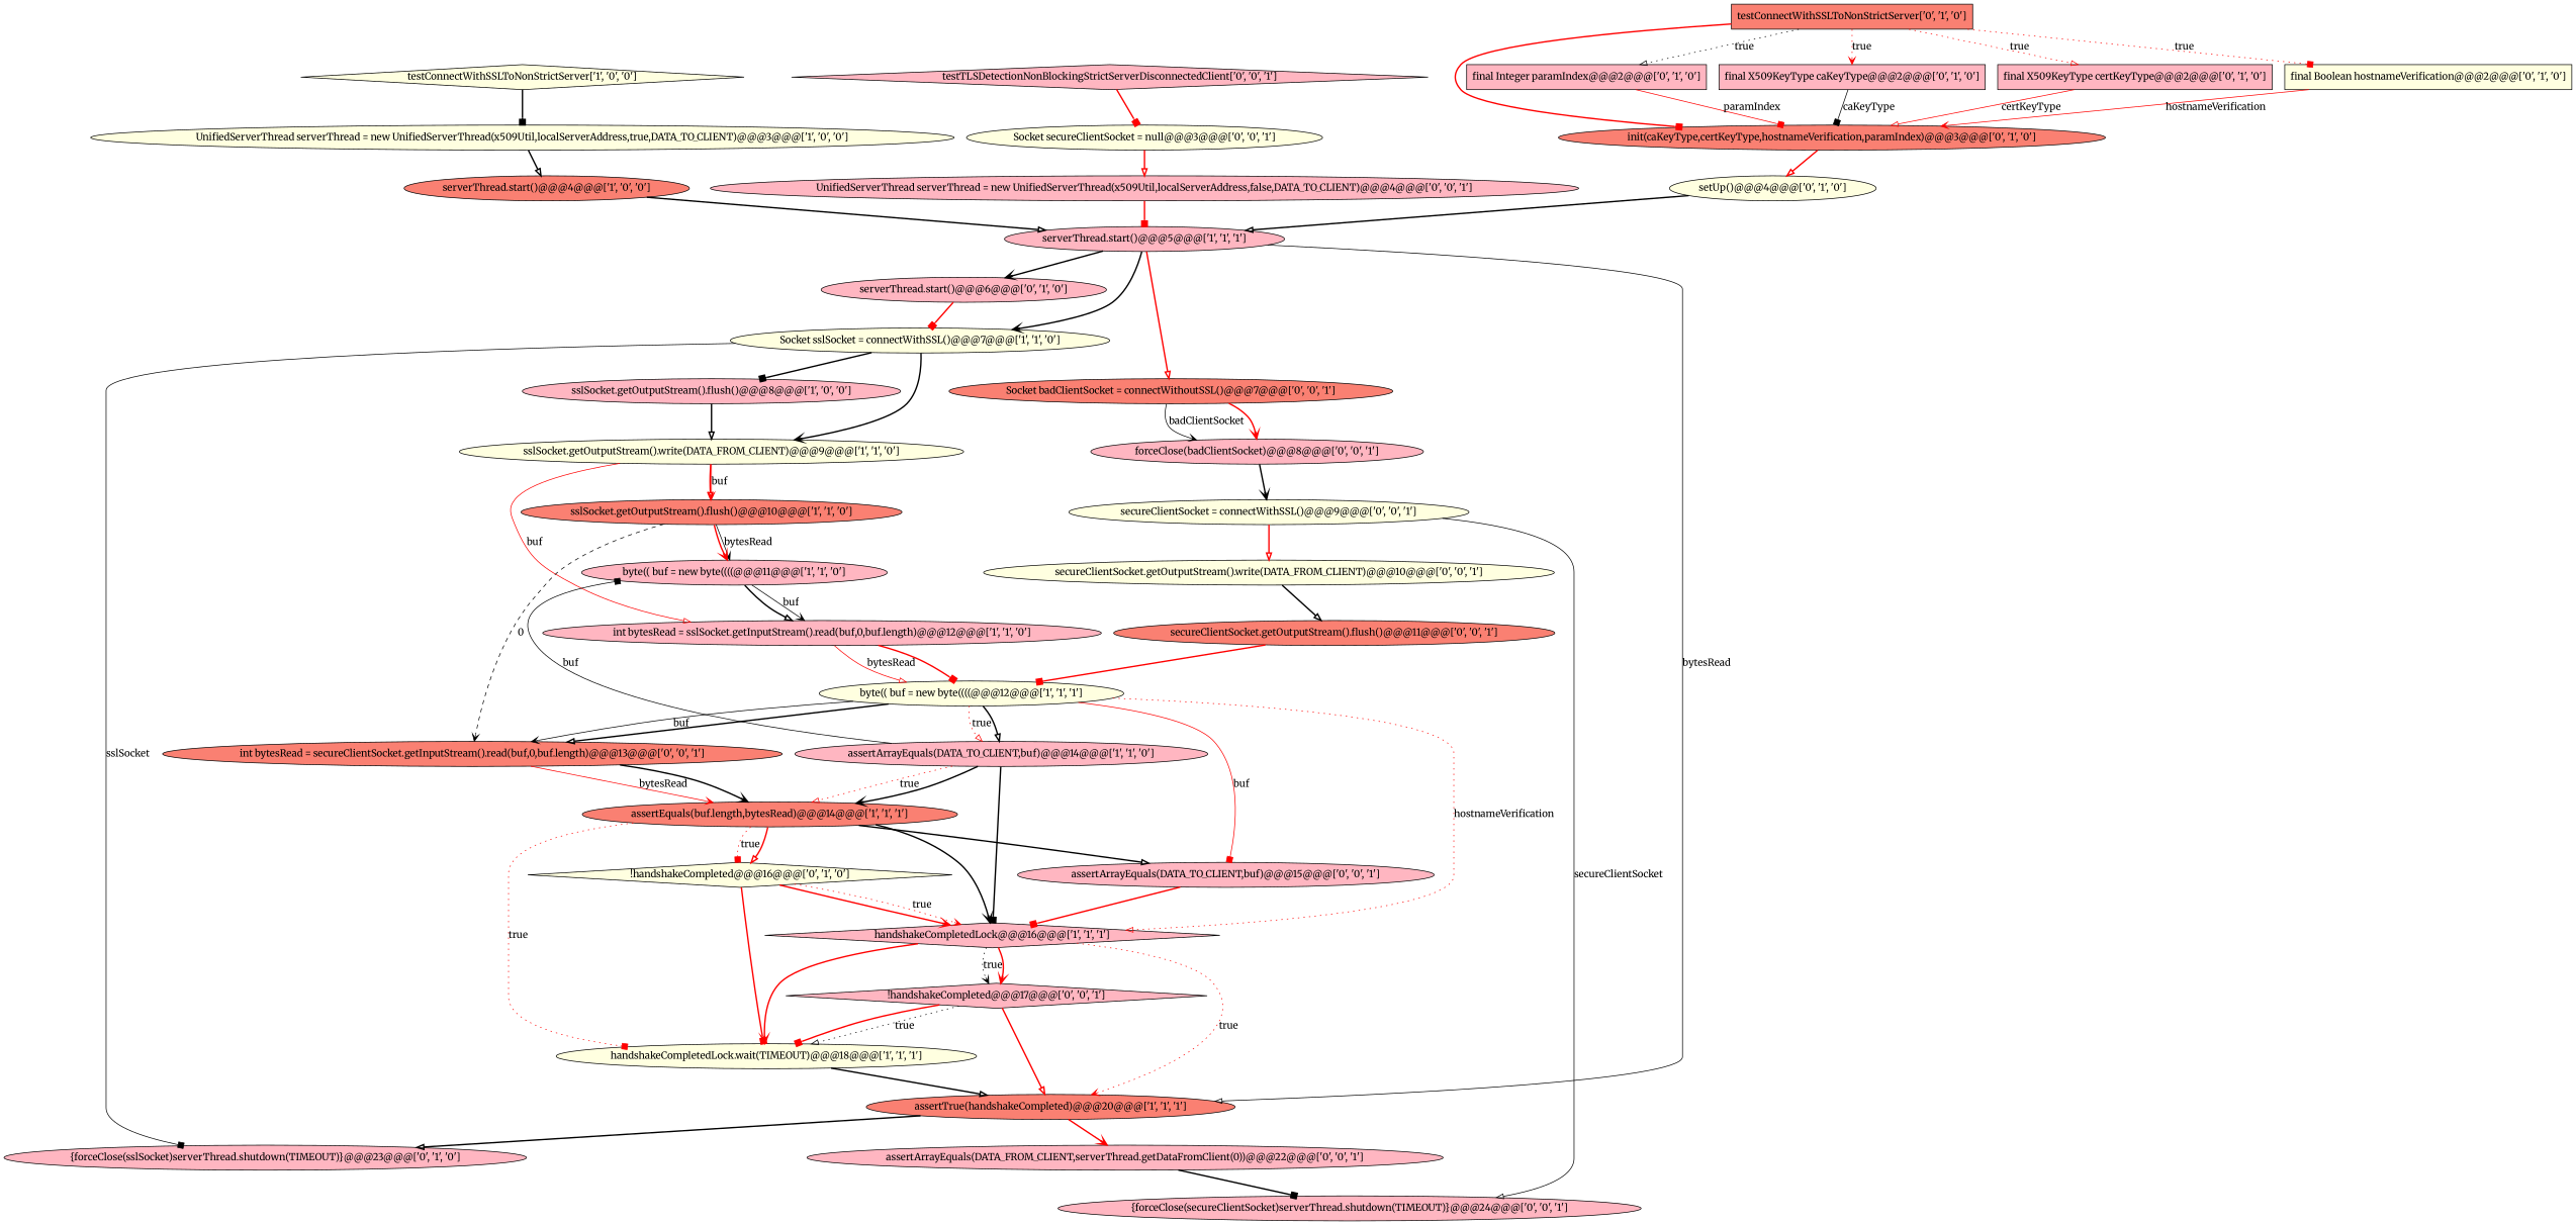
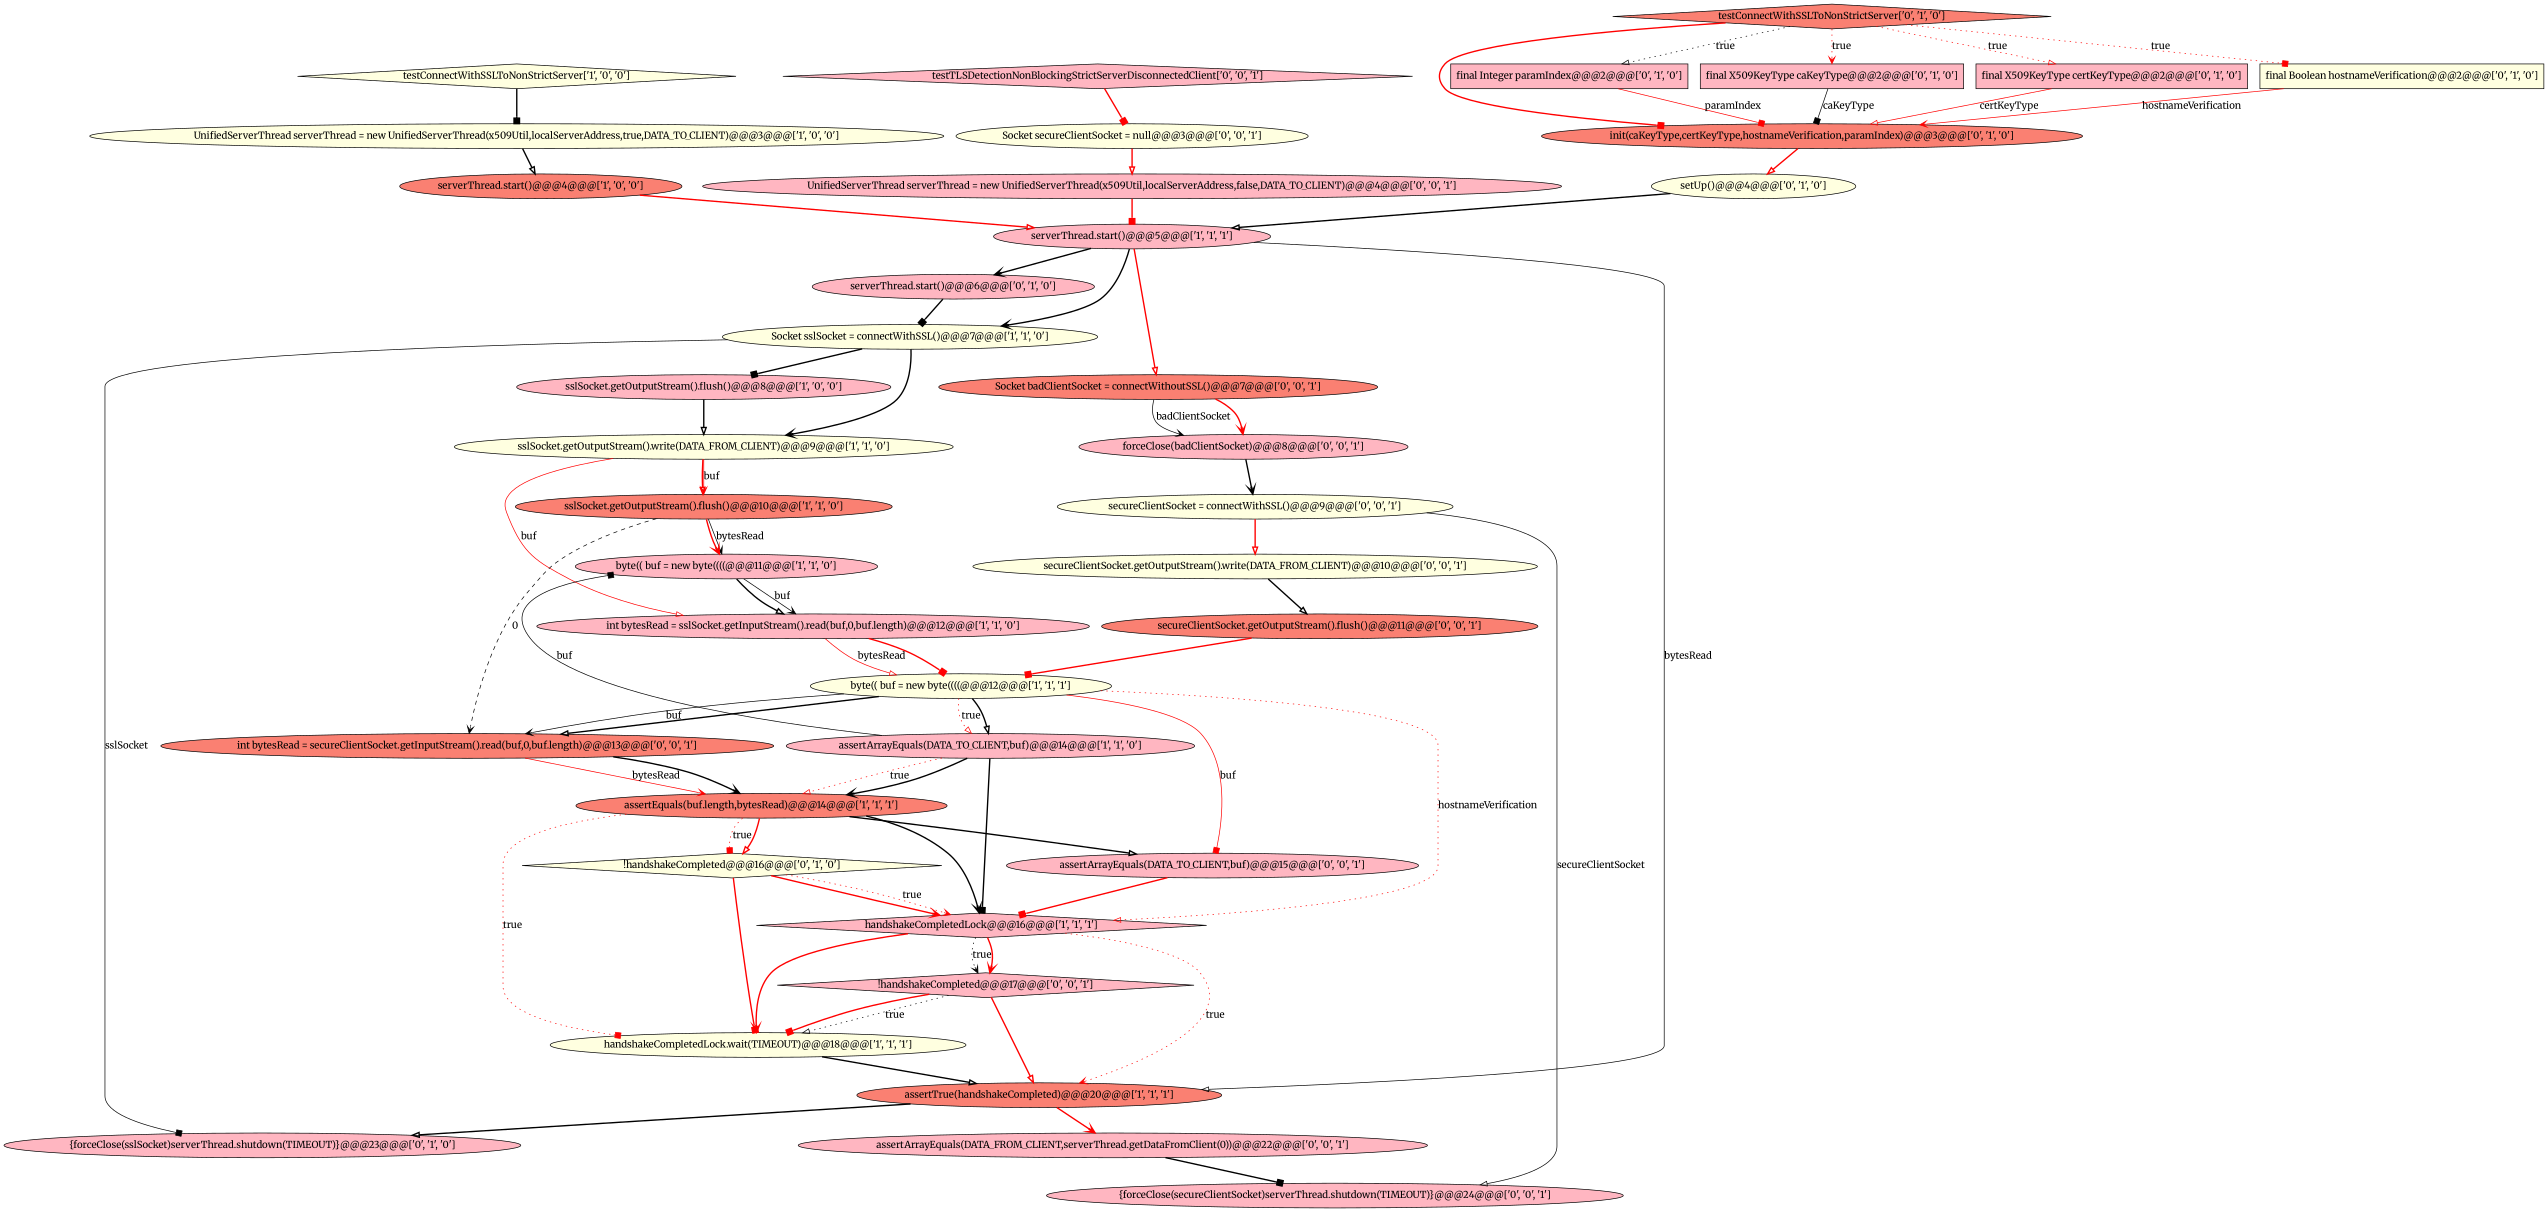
  digraph {
    fontname=Merriweather
    node [fillcolor=lightpink fontname=Merriweather shape=ellipse style=filled]
    edge [arrowhead=onormal color=red fontname=Merriweather style=bold]
    n1 [fillcolor=lightyellow label="UnifiedServerThread serverThread = new UnifiedServerThread(x509Util,localServerAddress,true,DATA_TO_CLIENT)@@@3@@@['1', '0', '0']"]
    n2 [fillcolor=salmon label="serverThread.start()@@@4@@@['1', '0', '0']"]
    n3 [label="serverThread.start()@@@5@@@['1', '1', '1']"]
    n4 [fillcolor=salmon label="assertTrue(handshakeCompleted)@@@20@@@['1', '1', '1']"]
    n5 [label="assertArrayEquals(DATA_FROM_CLIENT,serverThread.getDataFromClient(0))@@@22@@@['0', '0', '1']"]
    n6 [label="{forceClose(sslSocket)serverThread.shutdown(TIMEOUT)}@@@23@@@['0', '1', '0']"]
    n7 [label="{forceClose(secureClientSocket)serverThread.shutdown(TIMEOUT)}@@@24@@@['0', '0', '1']"]
    n8 [label="assertArrayEquals(DATA_TO_CLIENT,buf)@@@15@@@['0', '0', '1']"]
    n9 [label="handshakeCompletedLock@@@16@@@['1', '1', '1']" shape=diamond]
    n10 [fillcolor=lightyellow label="handshakeCompletedLock.wait(TIMEOUT)@@@18@@@['1', '1', '1']"]
    n11 [label="!handshakeCompleted@@@17@@@['0', '0', '1']" shape=diamond]
    n12 [fillcolor=lightyellow label="Socket secureClientSocket = null@@@3@@@['0', '0', '1']"]
    n13 [label="UnifiedServerThread serverThread = new UnifiedServerThread(x509Util,localServerAddress,false,DATA_TO_CLIENT)@@@4@@@['0', '0', '1']"]
    n14 [fillcolor=lightyellow label="Socket sslSocket = connectWithSSL()@@@7@@@['1', '1', '0']"]
    n15 [fillcolor=lightyellow label="sslSocket.getOutputStream().write(DATA_FROM_CLIENT)@@@9@@@['1', '1', '0']"]
    n16 [label="sslSocket.getOutputStream().flush()@@@8@@@['1', '0', '0']"]
    n17 [fillcolor=salmon label="sslSocket.getOutputStream().flush()@@@10@@@['1', '1', '0']"]
    n18 [label="int bytesRead = sslSocket.getInputStream().read(buf,0,buf.length)@@@12@@@['1', '1', '0']"]
    n19 [label="final X509KeyType certKeyType@@@2@@@['0', '1', '0']" shape=box]
    n20 [fillcolor=salmon label="init(caKeyType,certKeyType,hostnameVerification,paramIndex)@@@3@@@['0', '1', '0']"]
    n21 [fillcolor=lightyellow label="setUp()@@@4@@@['0', '1', '0']"]
    n22 [fillcolor=salmon label="int bytesRead = secureClientSocket.getInputStream().read(buf,0,buf.length)@@@13@@@['0', '0', '1']"]
    n23 [label="byte(( buf = new byte((((@@@11@@@['1', '1', '0']"]
    n24 [fillcolor=salmon label="assertEquals(buf.length,bytesRead)@@@14@@@['1', '1', '1']"]
    n25 [fillcolor=lightyellow label="byte(( buf = new byte((((@@@12@@@['1', '1', '1']"]
    n26 [label="assertArrayEquals(DATA_TO_CLIENT,buf)@@@14@@@['1', '1', '0']"]
    n27 [fillcolor=lightyellow label="final Boolean hostnameVerification@@@2@@@['0', '1', '0']" shape=box]
    n28 [fillcolor=salmon label="Socket badClientSocket = connectWithoutSSL()@@@7@@@['0', '0', '1']"]
    n29 [label="serverThread.start()@@@6@@@['0', '1', '0']"]
    n30 [label="testTLSDetectionNonBlockingStrictServerDisconnectedClient['0', '0', '1']" shape=diamond]
-   n31 [fillcolor=salmon label="testConnectWithSSLToNonStrictServer['0', '1', '0']" shape=box]
+   n31 [fillcolor=salmon label="testConnectWithSSLToNonStrictServer['0', '1', '0']" shape=diamond]
    n32 [label="final Integer paramIndex@@@2@@@['0', '1', '0']" shape=box]
    n33 [label="final X509KeyType caKeyType@@@2@@@['0', '1', '0']" shape=box]
    n34 [fillcolor=lightyellow label="!handshakeCompleted@@@16@@@['0', '1', '0']" shape=diamond]
    n35 [label="forceClose(badClientSocket)@@@8@@@['0', '0', '1']"]
    n36 [fillcolor=lightyellow label="secureClientSocket = connectWithSSL()@@@9@@@['0', '0', '1']"]
    n37 [fillcolor=lightyellow label="secureClientSocket.getOutputStream().write(DATA_FROM_CLIENT)@@@10@@@['0', '0', '1']"]
    n38 [fillcolor=salmon label="secureClientSocket.getOutputStream().flush()@@@11@@@['0', '0', '1']"]
    n39 [fillcolor=lightyellow label="testConnectWithSSLToNonStrictServer['1', '0', '0']" shape=diamond]
    n1 -> n2 [color=black]
-   n2 -> n3 [color=black]
+   n2 -> n3
    n3 -> n4 [color=black label=bytesRead style=solid]
    n3 -> n14 [arrowhead=vee color=black]
    n3 -> n28
    n3 -> n29 [arrowhead=vee color=black]
    n4 -> n5 [arrowhead=vee]
    n4 -> n6 [color=black]
    n5 -> n7 [arrowhead=box color=black]
    n8 -> n9 [arrowhead=box]
    n9 -> n4 [arrowhead=vee label=true style=dotted]
    n9 -> n10 [arrowhead=vee]
    n9 -> n11 [arrowhead=vee color=black label=true style=dotted]
    n9 -> n11 [arrowhead=vee]
    n10 -> n4 [color=black]
    n11 -> n4
    n11 -> n10 [color=black label=true style=dotted]
    n11 -> n10 [arrowhead=box]
    n12 -> n13
    n13 -> n3 [arrowhead=box]
    n14 -> n6 [arrowhead=box color=black label=sslSocket style=solid]
    n14 -> n15 [arrowhead=vee color=black]
    n14 -> n16 [arrowhead=box color=black]
    n15 -> n17 [arrowhead=vee label=buf style=solid]
    n15 -> n17
    n15 -> n18 [label=buf style=solid]
    n16 -> n15 [color=black]
    n17 -> n22 [arrowhead=vee color=black label=0 style=dashed]
    n17 -> n23 [arrowhead=vee color=black label=bytesRead style=solid]
    n17 -> n23 [arrowhead=vee]
    n18 -> n25 [label=bytesRead style=solid]
    n18 -> n25 [arrowhead=box]
    n19 -> n20 [label=certKeyType style=solid]
    n20 -> n21
    n21 -> n3 [color=black]
    n22 -> n24 [arrowhead=vee label=bytesRead style=solid]
    n22 -> n24 [arrowhead=vee color=black]
    n23 -> n18 [arrowhead=vee color=black label=buf style=solid]
    n23 -> n18 [color=black]
    n24 -> n8 [color=black]
    n24 -> n9 [arrowhead=vee color=black]
    n24 -> n10 [arrowhead=box label=true style=dotted]
    n24 -> n34 [arrowhead=box label=true style=dotted]
    n24 -> n34
    n25 -> n8 [arrowhead=box label=buf style=solid]
    n25 -> n9 [label=hostnameVerification style=dotted]
    n25 -> n22 [color=black]
    n25 -> n22 [arrowhead=vee color=black label=buf style=solid]
    n25 -> n26 [label=true style=dotted]
    n25 -> n26 [color=black]
    n26 -> n9 [arrowhead=box color=black]
    n26 -> n23 [arrowhead=box color=black label=buf style=solid]
    n26 -> n24 [label=true style=dotted]
    n26 -> n24 [arrowhead=vee color=black]
    n27 -> n20 [arrowhead=vee label=hostnameVerification style=solid]
    n28 -> n35 [arrowhead=vee]
    n28 -> n35 [arrowhead=vee color=black label=badClientSocket style=solid]
-   n29 -> n14 [arrowhead=box]
+   n29 -> n14 [arrowhead=box color=black]
    n30 -> n12 [arrowhead=box]
    n31 -> n19 [label=true style=dotted]
    n31 -> n20 [arrowhead=box]
    n31 -> n27 [arrowhead=box label=true style=dotted]
    n31 -> n32 [color=black label=true style=dotted]
    n31 -> n33 [arrowhead=vee label=true style=dotted]
    n32 -> n20 [arrowhead=box label=paramIndex style=solid]
    n33 -> n20 [arrowhead=box color=black label=caKeyType style=solid]
    n34 -> n9 [arrowhead=vee]
    n34 -> n9 [arrowhead=vee label=true style=dotted]
    n34 -> n10 [arrowhead=box]
    n35 -> n36 [arrowhead=vee color=black]
    n36 -> n7 [color=black label=secureClientSocket style=solid]
    n36 -> n37
    n37 -> n38 [color=black]
    n38 -> n25 [arrowhead=box]
    n39 -> n1 [arrowhead=box color=black]
  }
